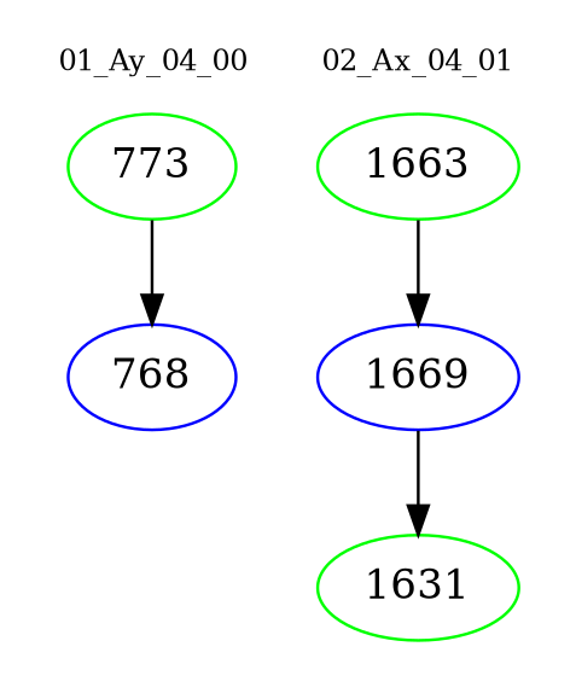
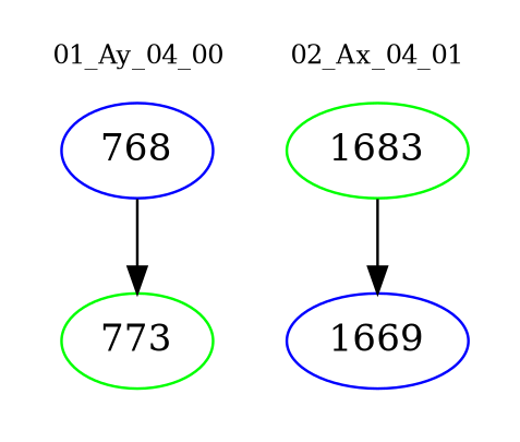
  digraph {
    fontname="DejaVu Serif"
    node [color=green fontname="DejaVu Serif"]
    edge [color=black fontname="DejaVu Serif"]
    n1 [color=blue label=768]
    n2 [label=773]
-   n3 [label=1663]
+   n3 [label=1683]
    n4 [color=blue label=1669]
-   n5 [label=1631]
    subgraph cluster_1 {
      color=white
      fontsize=10
      label="01_Ay_04_00"
      n1
      n2
    }
    subgraph cluster_2 {
      color=white
      fontsize=10
      label="02_Ax_04_01"
      n3
      n4
-     n5
    }
-   n2 -> n1
+   n1 -> n2
    n3 -> n4
-   n4 -> n5
  }
